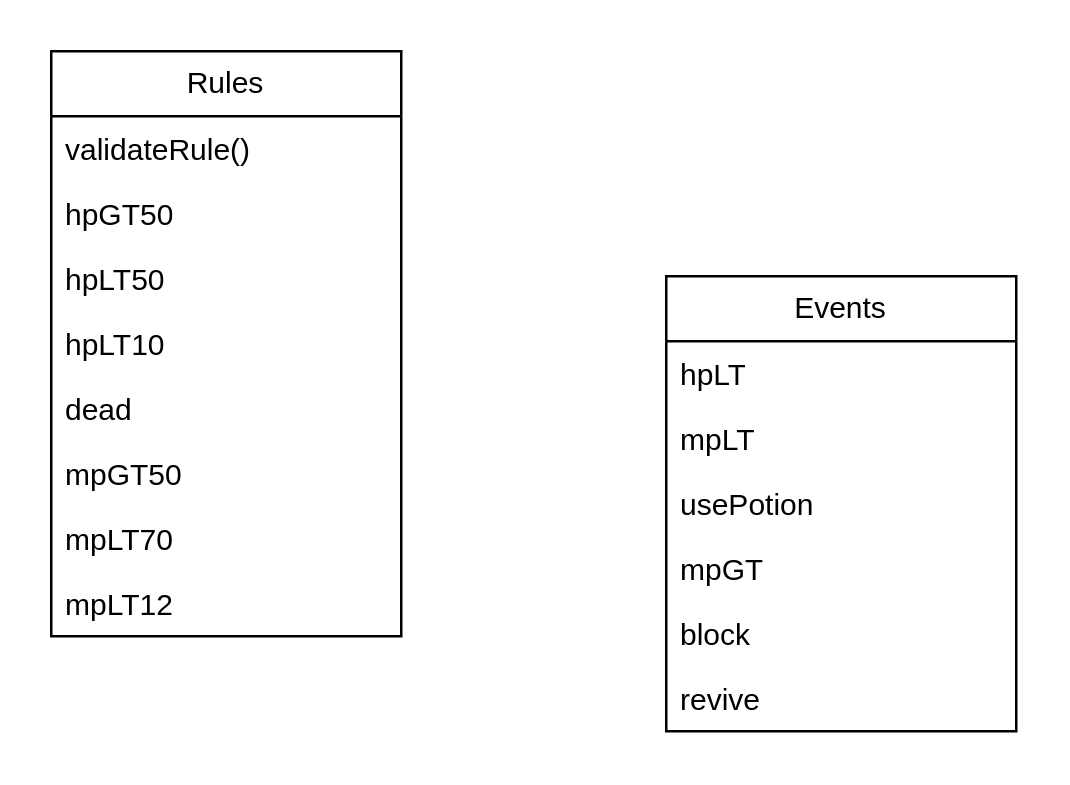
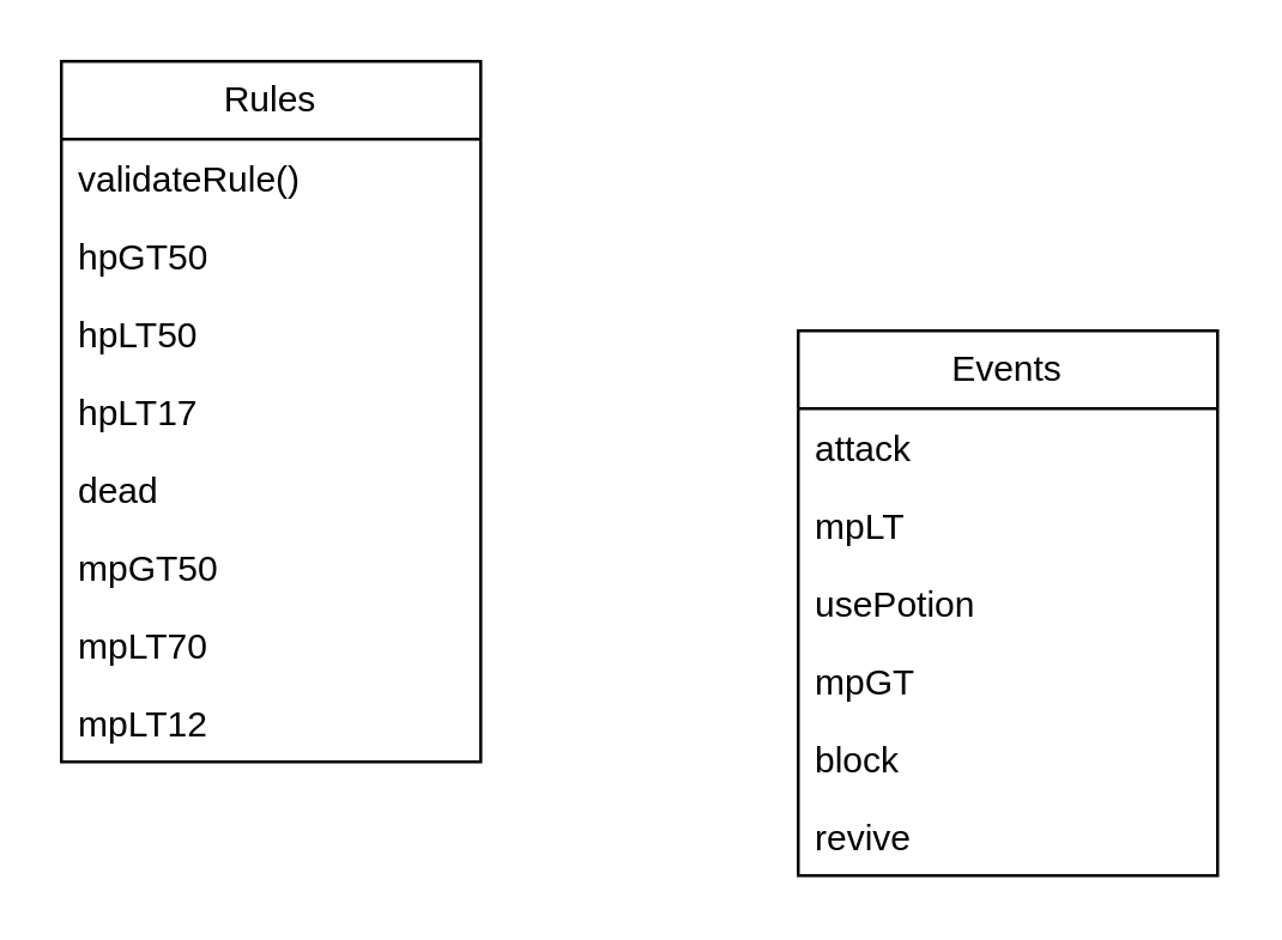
  <mxCell id="0" />
  <mxCell id="1" parent="0" />
  <mxCell id="2" value="Rules" style="swimlane;fontStyle=0;childLayout=stackLayout;horizontal=1;startSize=26;fillColor=none;horizontalStack=0;resizeParent=1;resizeParentMax=0;resizeLast=0;collapsible=1;marginBottom=0;whiteSpace=wrap;html=1;" parent="1" vertex="1"><mxGeometry x="20" y="20" width="140" height="234" as="geometry" /></mxCell>
  <mxCell id="3" value="validateRule()" style="text;strokeColor=none;fillColor=none;align=left;verticalAlign=top;spacingLeft=4;spacingRight=4;overflow=hidden;rotatable=0;points=[[0,0.5],[1,0.5]];portConstraint=eastwest;whiteSpace=wrap;html=1;" parent="2" vertex="1"><mxGeometry y="26" width="140" height="26" as="geometry" /></mxCell>
  <mxCell id="4" value="hpGT50" style="text;strokeColor=none;fillColor=none;align=left;verticalAlign=top;spacingLeft=4;spacingRight=4;overflow=hidden;rotatable=0;points=[[0,0.5],[1,0.5]];portConstraint=eastwest;whiteSpace=wrap;html=1;" parent="2" vertex="1"><mxGeometry y="52" width="140" height="26" as="geometry" /></mxCell>
  <mxCell id="5" value="hpLT50" style="text;strokeColor=none;fillColor=none;align=left;verticalAlign=top;spacingLeft=4;spacingRight=4;overflow=hidden;rotatable=0;points=[[0,0.5],[1,0.5]];portConstraint=eastwest;whiteSpace=wrap;html=1;" parent="2" vertex="1"><mxGeometry y="78" width="140" height="26" as="geometry" /></mxCell>
- <mxCell id="6" value="hpLT10" style="text;strokeColor=none;fillColor=none;align=left;verticalAlign=top;spacingLeft=4;spacingRight=4;overflow=hidden;rotatable=0;points=[[0,0.5],[1,0.5]];portConstraint=eastwest;whiteSpace=wrap;html=1;" parent="2" vertex="1"><mxGeometry y="104" width="140" height="26" as="geometry" /></mxCell>
+ <mxCell id="6" value="hpLT17" style="text;strokeColor=none;fillColor=none;align=left;verticalAlign=top;spacingLeft=4;spacingRight=4;overflow=hidden;rotatable=0;points=[[0,0.5],[1,0.5]];portConstraint=eastwest;whiteSpace=wrap;html=1;" parent="2" vertex="1"><mxGeometry y="104" width="140" height="26" as="geometry" /></mxCell>
  <mxCell id="7" value="dead" style="text;strokeColor=none;fillColor=none;align=left;verticalAlign=top;spacingLeft=4;spacingRight=4;overflow=hidden;rotatable=0;points=[[0,0.5],[1,0.5]];portConstraint=eastwest;whiteSpace=wrap;html=1;" parent="2" vertex="1"><mxGeometry y="130" width="140" height="26" as="geometry" /></mxCell>
  <mxCell id="8" value="mpGT50" style="text;strokeColor=none;fillColor=none;align=left;verticalAlign=top;spacingLeft=4;spacingRight=4;overflow=hidden;rotatable=0;points=[[0,0.5],[1,0.5]];portConstraint=eastwest;whiteSpace=wrap;html=1;" parent="2" vertex="1"><mxGeometry y="156" width="140" height="26" as="geometry" /></mxCell>
  <mxCell id="9" value="mpLT70" style="text;strokeColor=none;fillColor=none;align=left;verticalAlign=top;spacingLeft=4;spacingRight=4;overflow=hidden;rotatable=0;points=[[0,0.5],[1,0.5]];portConstraint=eastwest;whiteSpace=wrap;html=1;" parent="2" vertex="1"><mxGeometry y="182" width="140" height="26" as="geometry" /></mxCell>
  <mxCell id="10" value="mpLT12" style="text;strokeColor=none;fillColor=none;align=left;verticalAlign=top;spacingLeft=4;spacingRight=4;overflow=hidden;rotatable=0;points=[[0,0.5],[1,0.5]];portConstraint=eastwest;whiteSpace=wrap;html=1;" parent="2" vertex="1"><mxGeometry y="208" width="140" height="26" as="geometry" /></mxCell>
  <mxCell id="11" value="Events" style="swimlane;fontStyle=0;childLayout=stackLayout;horizontal=1;startSize=26;fillColor=none;horizontalStack=0;resizeParent=1;resizeParentMax=0;resizeLast=0;collapsible=1;marginBottom=0;whiteSpace=wrap;html=1;" parent="1" vertex="1"><mxGeometry x="266" y="110" width="140" height="182" as="geometry" /></mxCell>
- <mxCell id="12" value="hpLT" style="text;strokeColor=none;fillColor=none;align=left;verticalAlign=top;spacingLeft=4;spacingRight=4;overflow=hidden;rotatable=0;points=[[0,0.5],[1,0.5]];portConstraint=eastwest;whiteSpace=wrap;html=1;" parent="11" vertex="1"><mxGeometry y="26" width="140" height="26" as="geometry" /></mxCell>
+ <mxCell id="12" value="attack" style="text;strokeColor=none;fillColor=none;align=left;verticalAlign=top;spacingLeft=4;spacingRight=4;overflow=hidden;rotatable=0;points=[[0,0.5],[1,0.5]];portConstraint=eastwest;whiteSpace=wrap;html=1;" parent="11" vertex="1"><mxGeometry y="26" width="140" height="26" as="geometry" /></mxCell>
  <mxCell id="13" value="mpLT" style="text;strokeColor=none;fillColor=none;align=left;verticalAlign=top;spacingLeft=4;spacingRight=4;overflow=hidden;rotatable=0;points=[[0,0.5],[1,0.5]];portConstraint=eastwest;whiteSpace=wrap;html=1;" parent="11" vertex="1"><mxGeometry y="52" width="140" height="26" as="geometry" /></mxCell>
  <mxCell id="14" value="usePotion" style="text;strokeColor=none;fillColor=none;align=left;verticalAlign=top;spacingLeft=4;spacingRight=4;overflow=hidden;rotatable=0;points=[[0,0.5],[1,0.5]];portConstraint=eastwest;whiteSpace=wrap;html=1;" parent="11" vertex="1"><mxGeometry y="78" width="140" height="26" as="geometry" /></mxCell>
  <mxCell id="15" value="mpGT" style="text;strokeColor=none;fillColor=none;align=left;verticalAlign=top;spacingLeft=4;spacingRight=4;overflow=hidden;rotatable=0;points=[[0,0.5],[1,0.5]];portConstraint=eastwest;whiteSpace=wrap;html=1;" parent="11" vertex="1"><mxGeometry y="104" width="140" height="26" as="geometry" /></mxCell>
  <mxCell id="16" value="block" style="text;strokeColor=none;fillColor=none;align=left;verticalAlign=top;spacingLeft=4;spacingRight=4;overflow=hidden;rotatable=0;points=[[0,0.5],[1,0.5]];portConstraint=eastwest;whiteSpace=wrap;html=1;" parent="11" vertex="1"><mxGeometry y="130" width="140" height="26" as="geometry" /></mxCell>
  <mxCell id="17" value="revive" style="text;strokeColor=none;fillColor=none;align=left;verticalAlign=top;spacingLeft=4;spacingRight=4;overflow=hidden;rotatable=0;points=[[0,0.5],[1,0.5]];portConstraint=eastwest;whiteSpace=wrap;html=1;" parent="11" vertex="1"><mxGeometry y="156" width="140" height="26" as="geometry" /></mxCell>
